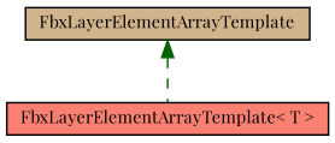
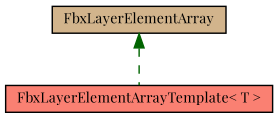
  digraph {
    fontname="Playfair Display"
    node [color=black fontname="Playfair Display" fontsize=10 shape=record style=filled]
    n1 [fillcolor=salmon fontcolor=black height=0.2 label="FbxLayerElementArrayTemplate\< T \>" width=0.4]
-   n2 [fillcolor=tan height=0.2 label=FbxLayerElementArrayTemplate width=0.4]
+   n2 [fillcolor=tan height=0.2 label=FbxLayerElementArray width=0.4]
    n2 -> n1 [color=darkgreen dir=back fontname="Playfair Display" fontsize=10 labelfontname=Helvetica labelfontsize=10 style=dashed]
  }
